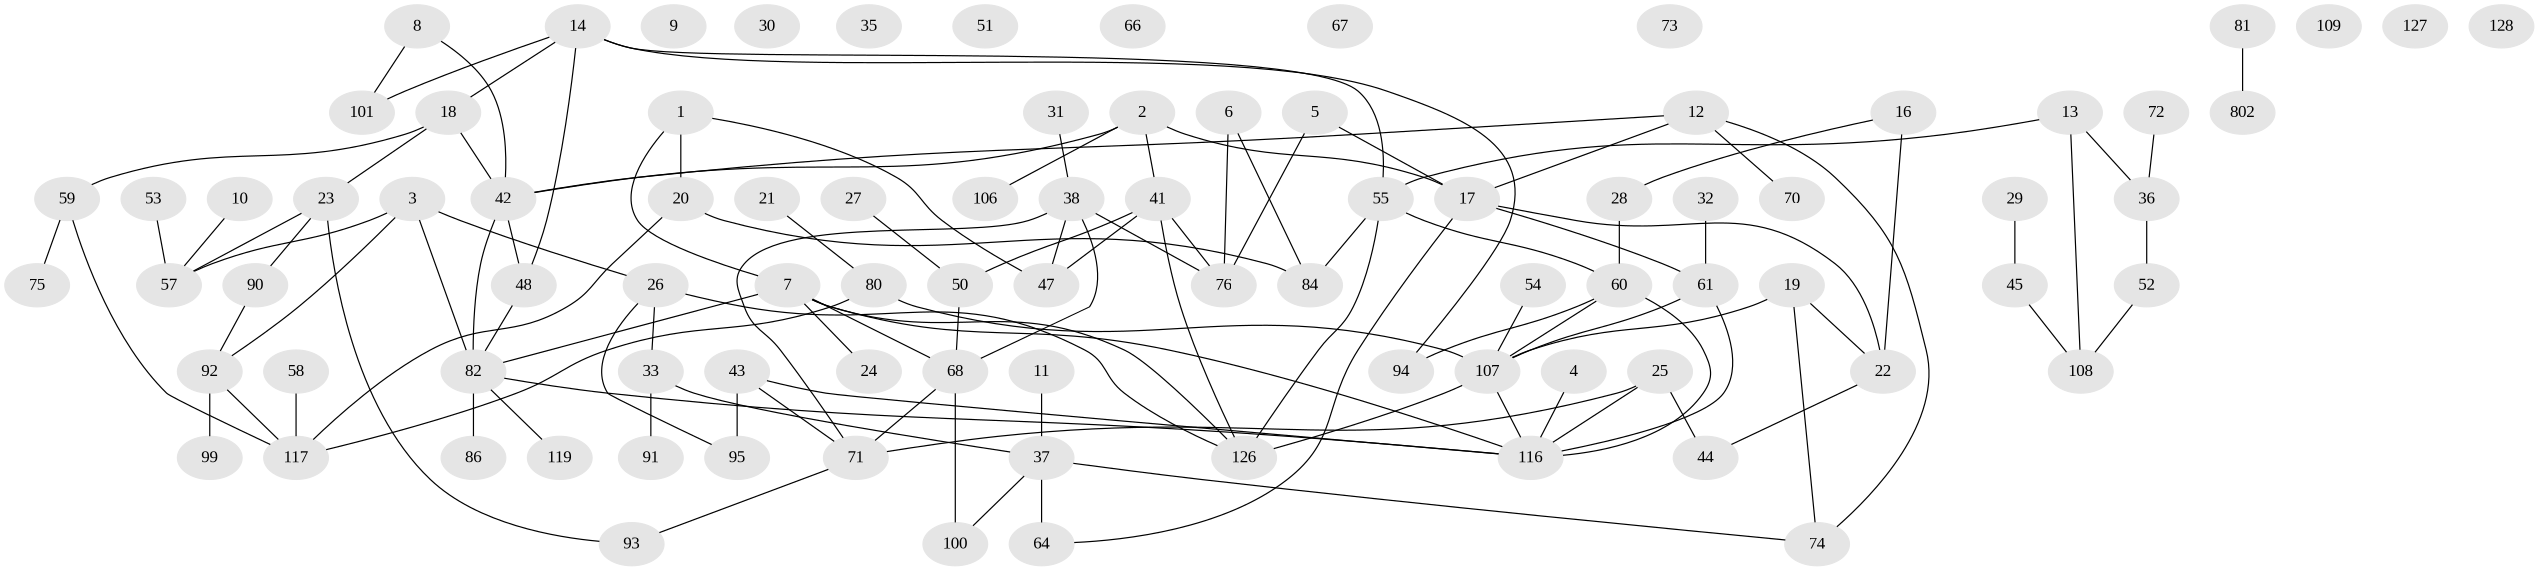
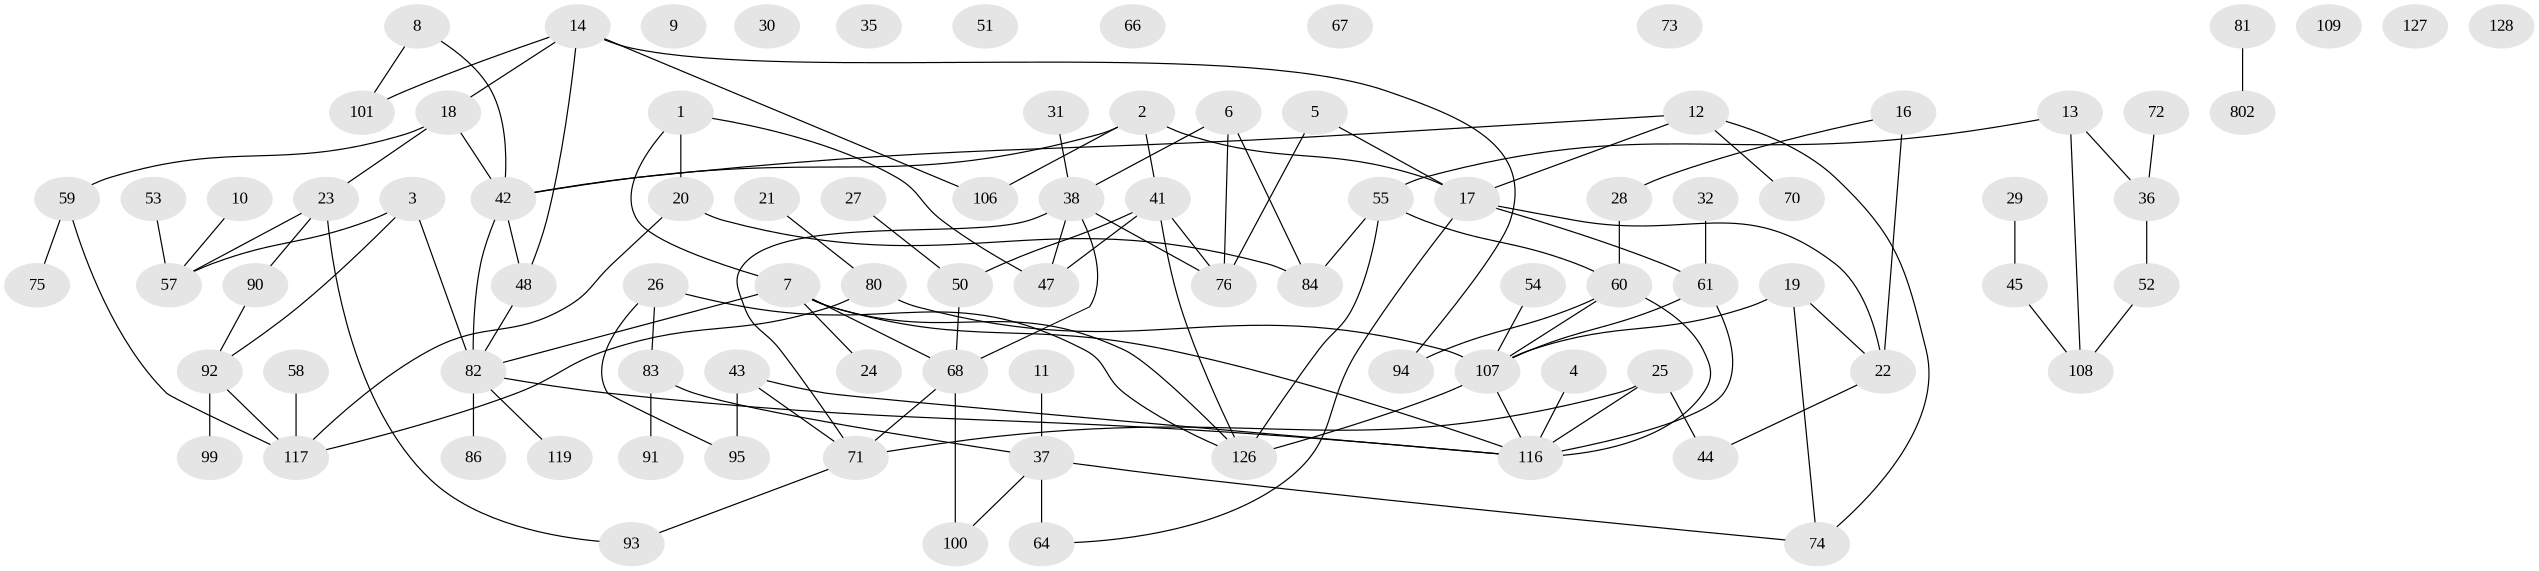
  graph {
    fontname="Liberation Serif"
    node [color=gray90 fontname="Liberation Serif" style=filled]
    edge [fontname="Liberation Serif"]
    1 [super="+69"]
    7 [super="+87"]
    20 [super="+49"]
    47
    82 [super="+121"]
    116 [super="+129"]
    24
    68 [super="+105"]
    126
    84 [super="+88"]
    117 [super="+123"]
    2 [super="+113"]
    17 [super="+39"]
    41 [super="+111"]
    42 [super="+104"]
    106 [super="+115"]
    22 [super="+40"]
    61 [super="+63"]
    64
    76 [super="+96"]
    50
    48
    26 [super="+118"]
-   33
+   33 [label=83]
    95
    3
    57 [super="+89"]
    92 [super="+98"]
    86 [super="+130"]
    119
    99
    4
    5
    6 [super="+77"]
    38 [super="+65"]
    71 [super="+114"]
    100
    8 [super="+103"]
    101
    9
    10
    37 [super="+79"]
    74
    11
    12 [super="+83"]
    70
    13 [super="+46"]
    36
    55 [super="+122"]
    108
    52
    60 [super="+124"]
    14 [super="+15"]
    18 [super="+120"]
    94
    23 [super="+62"]
    59 [super="+112"]
    16 [super="+56"]
    28
    44
    107 [super="+125"]
    90
    93
    75
    19 [super="+110"]
    21
    80
    25 [super="+85"]
    91 [super="+97"]
    27 [super="+78"]
    29
    45
    30
    31
    32 [super="+34"]
    35
    43 [super="+131"]
    51
    53
    54
    58
    66
    67
    72
    73
    n86 [label=802]
    81
    109
    127
    128
    1 -- 7
    1 -- 20
    1 -- 47
    7 -- 82
    7 -- 116
    7 -- 24
    7 -- 68
    7 -- 126
    20 -- 84
    20 -- 117
    82 -- 116
    82 -- 86
    82 -- 119
    68 -- 71
    68 -- 100
    2 -- 17
    2 -- 41
    2 -- 42
    2 -- 106
    17 -- 22
    17 -- 61 [weight=2]
    17 -- 64
    41 -- 47
    41 -- 126
    41 -- 76
    41 -- 50
    42 -- 82
    42 -- 48
    22 -- 44
    61 -- 116
    61 -- 107
    50 -- 68
    48 -- 82
    26 -- 126
    26 -- 33
    26 -- 95
    33 -- 37
    33 -- 91
    3 -- 82
-   3 -- 26
    3 -- 57
    3 -- 92
    92 -- 117
    92 -- 99
    4 -- 116
    5 -- 17
    5 -- 76
    6 -- 84 [weight=2]
    6 -- 76
+   6 -- 38
    38 -- 47
    38 -- 68
    38 -- 76
    38 -- 71
    71 -- 93
    8 -- 42
    8 -- 101
    10 -- 57
    37 -- 64 [weight=2]
    37 -- 100
    37 -- 74
    11 -- 37
    12 -- 17
    12 -- 42
    12 -- 74
    12 -- 70
    13 -- 36
    13 -- 55
    13 -- 108
    36 -- 52
    55 -- 126
    55 -- 84
    55 -- 60
    52 -- 108
    60 -- 116
    60 -- 94
    60 -- 107
    14 -- 48
    14 -- 101
-   14 -- 55
+   14 -- 106
    14 -- 18
    14 -- 94
    18 -- 42
    18 -- 23
    18 -- 59
    23 -- 57
    23 -- 90
    23 -- 93
    59 -- 117
    59 -- 75
    16 -- 22 [weight=2]
    16 -- 28
    28 -- 60
    107 -- 116
    107 -- 126
    90 -- 92
    19 -- 22
    19 -- 74
    19 -- 107
    21 -- 80
    80 -- 117
    80 -- 107
    25 -- 116
    25 -- 71 [weight=2]
    25 -- 44
    27 -- 50
    29 -- 45
    45 -- 108
    31 -- 38
    32 -- 61
    43 -- 116
    43 -- 95
    43 -- 71
    53 -- 57
    54 -- 107
    58 -- 117
    72 -- 36
    81 -- n86
  }
